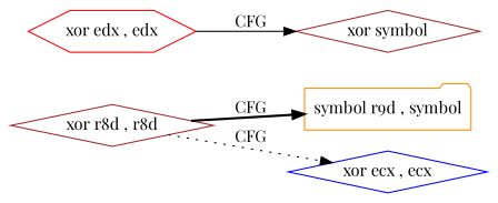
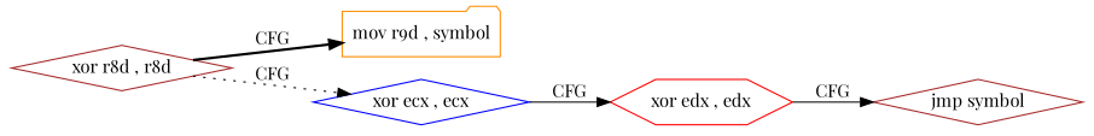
  digraph {
    fontname="Playfair Display"
    rankdir=LR
    node [color=brown fontname="Playfair Display" shape=diamond]
    edge [fontname="Playfair Display" style=solid]
-   n1 [color=darkorange label="symbol r9d , symbol" shape=folder]
+   n1 [color=darkorange label="mov r9d , symbol" shape=folder]
    n2 [label="xor r8d , r8d"]
    n3 [color=blue label="xor ecx , ecx"]
    n4 [color=red label="xor edx , edx" shape=hexagon]
-   n5 [label="xor symbol"]
+   n5 [label="jmp symbol"]
    n2 -> n1 [label=CFG style=bold]
    n2 -> n3 [label=CFG style=dotted]
+   n3 -> n4 [label=CFG]
    n4 -> n5 [label=CFG]
  }
